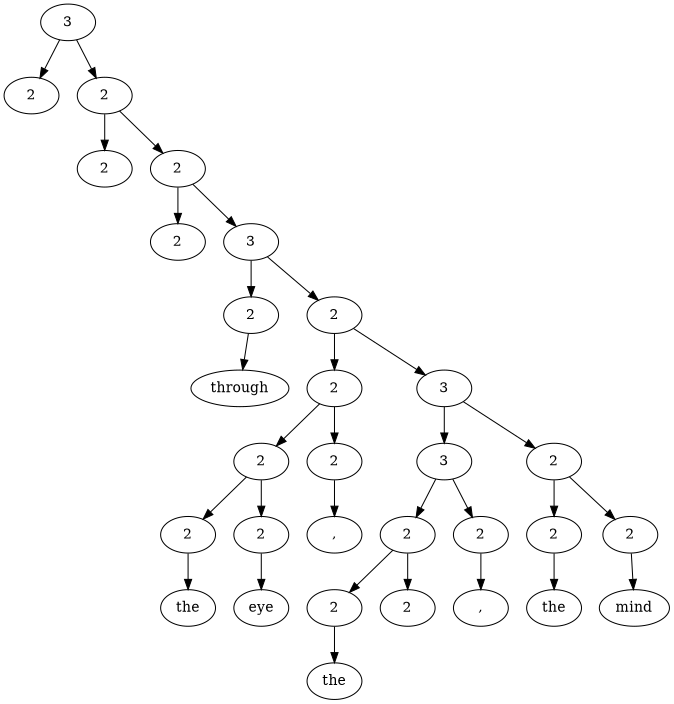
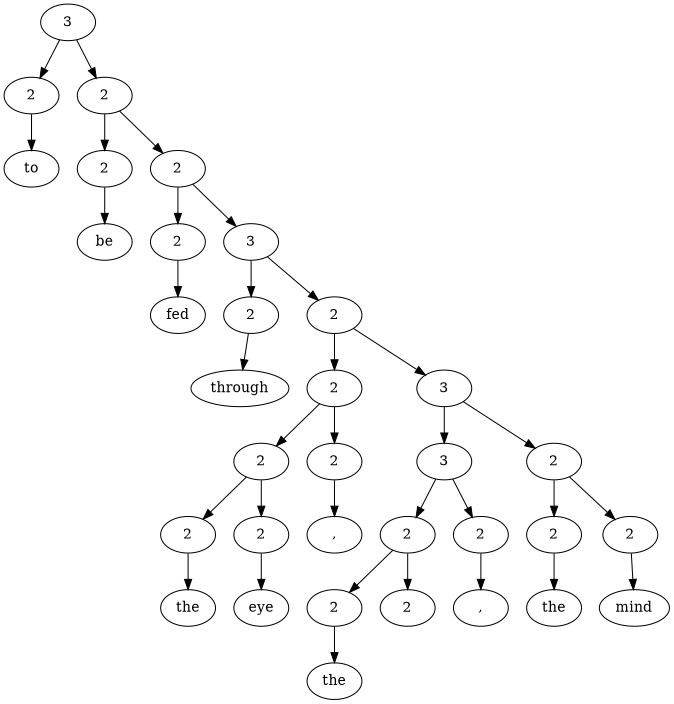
  digraph {
    n1 [label=3]
    n2 [label=2]
    n3 [label=2]
+   n4 [label=to]
    n5 [label=2]
    n6 [label=2]
+   n7 [label=be]
    n8 [label=2]
    n9 [label=3]
+   n10 [label=fed]
    n11 [label=2]
    n12 [label=2]
    n13 [label=through]
    n14 [label=2]
    n15 [label=3]
    n16 [label=2]
    n17 [label=2]
    n18 [label=3]
    n19 [label=2]
    n20 [label=2]
    n21 [label=2]
    n22 [label=","]
    n23 [label=2]
    n24 [label=2]
    n25 [label=2]
    n26 [label=2]
    n27 [label=the]
    n28 [label=eye]
    n29 [label=2]
    n30 [label=2]
    n31 [label=","]
    n32 [label=the]
    n33 [label=mind]
    n34 [label=the]
    n1 -> n2
    n1 -> n3
+   n2 -> n4
    n3 -> n5
    n3 -> n6
+   n5 -> n7
    n6 -> n8
    n6 -> n9
+   n8 -> n10
    n9 -> n11
    n9 -> n12
    n11 -> n13
    n12 -> n14
    n12 -> n15
    n14 -> n16
    n14 -> n17
    n15 -> n18
    n15 -> n19
    n16 -> n20
    n16 -> n21
    n17 -> n22
    n18 -> n23
    n18 -> n24
    n19 -> n25
    n19 -> n26
    n20 -> n27
    n21 -> n28
    n23 -> n29
    n23 -> n30
    n24 -> n31
    n25 -> n32
    n26 -> n33
    n29 -> n34
  }
